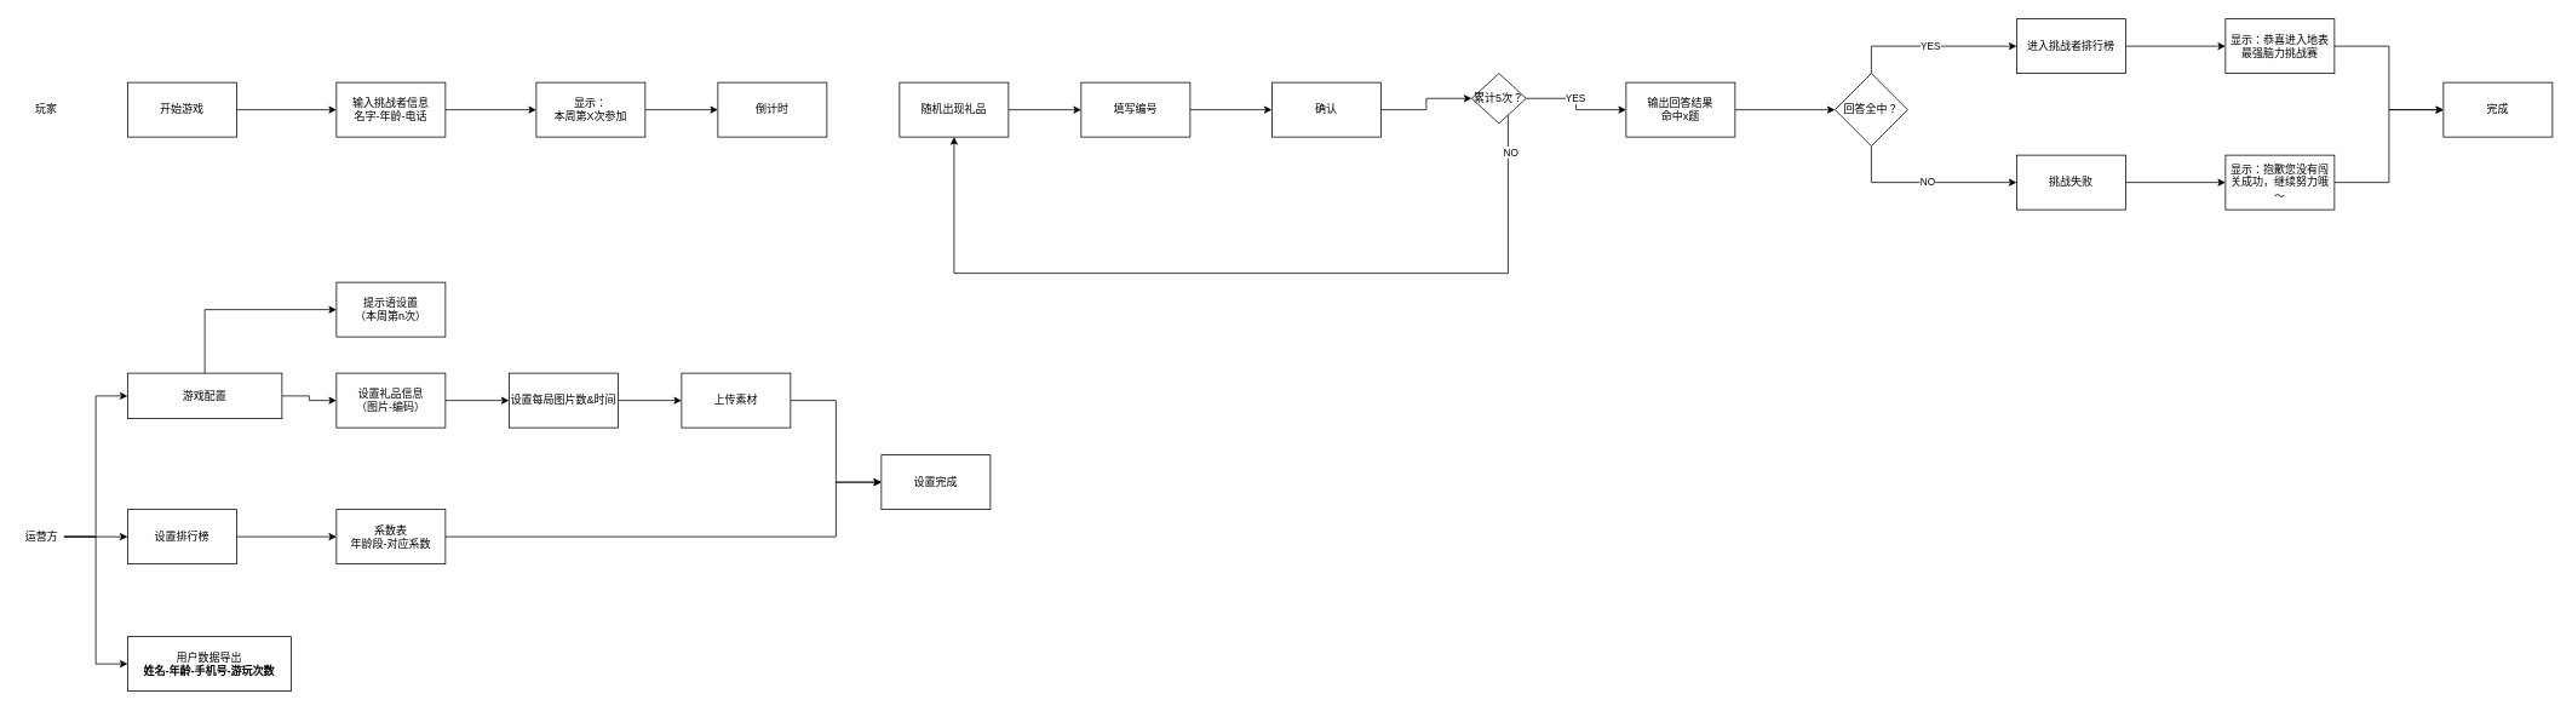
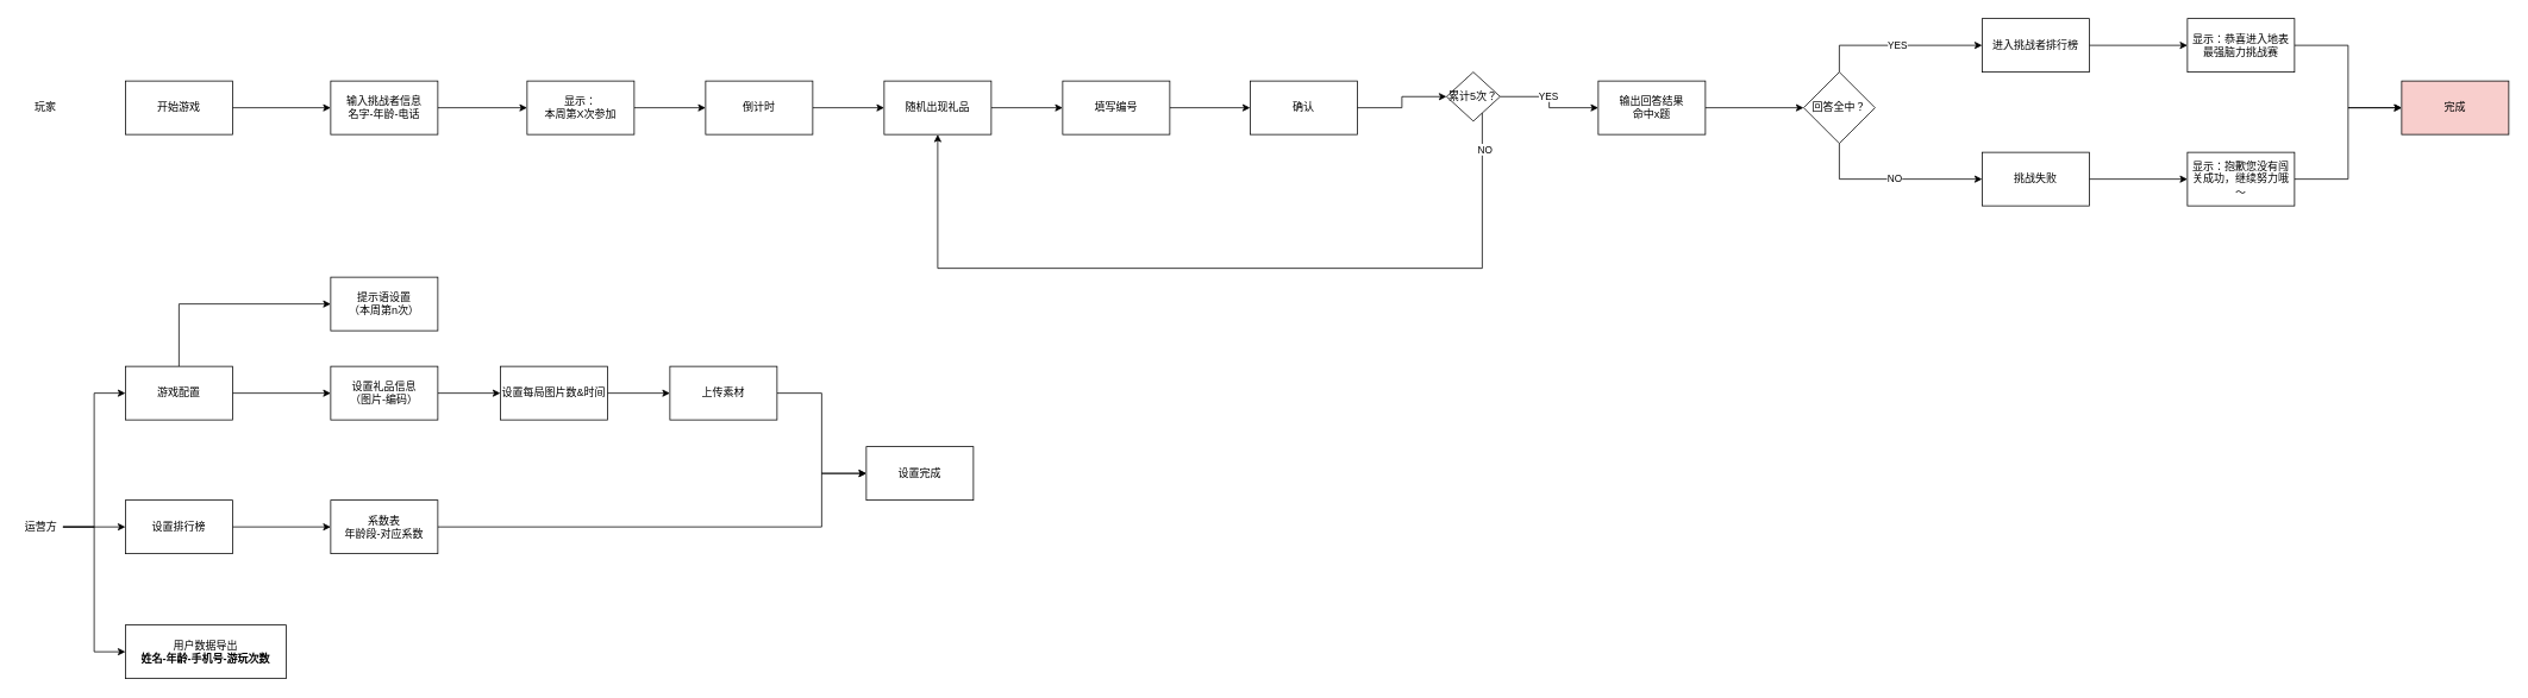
  <mxCell id="0" />
  <mxCell id="1" parent="0" />
  <mxCell id="2" value="" style="edgeStyle=orthogonalEdgeStyle;rounded=0;orthogonalLoop=1;jettySize=auto;html=1;" parent="1" source="3" target="9" edge="1"><mxGeometry relative="1" as="geometry" /></mxCell>
  <mxCell id="3" value="&lt;span style=&quot;font-weight: 400&quot;&gt;开始游戏&lt;/span&gt;" style="rounded=0;whiteSpace=wrap;html=1;fontStyle=1" parent="1" vertex="1"><mxGeometry x="140" y="90" width="120" height="60" as="geometry" /></mxCell>
  <mxCell id="4" style="edgeStyle=orthogonalEdgeStyle;rounded=0;orthogonalLoop=1;jettySize=auto;html=1;entryX=0;entryY=0.5;entryDx=0;entryDy=0;" parent="1" source="6" target="45" edge="1"><mxGeometry relative="1" as="geometry" /></mxCell>
  <mxCell id="5" style="edgeStyle=orthogonalEdgeStyle;rounded=0;orthogonalLoop=1;jettySize=auto;html=1;entryX=0;entryY=0.5;entryDx=0;entryDy=0;exitX=0.5;exitY=0;exitDx=0;exitDy=0;" parent="1" source="6" target="55" edge="1"><mxGeometry relative="1" as="geometry" /></mxCell>
- <mxCell id="6" value="&lt;span style=&quot;font-weight: 400&quot;&gt;游戏配置&lt;/span&gt;" style="rounded=0;whiteSpace=wrap;html=1;fontStyle=1" parent="1" vertex="1"><mxGeometry x="140" y="410" width="170" height="50" as="geometry" /></mxCell>
+ <mxCell id="6" value="&lt;span style=&quot;font-weight: 400&quot;&gt;游戏配置&lt;/span&gt;" style="rounded=0;whiteSpace=wrap;html=1;fontStyle=1" parent="1" vertex="1"><mxGeometry x="140" y="410" width="120" height="60" as="geometry" /></mxCell>
  <mxCell id="7" value="玩家" style="text;html=1;align=center;verticalAlign=middle;resizable=0;points=[];autosize=1;" parent="1" vertex="1"><mxGeometry x="30" y="110" width="40" height="20" as="geometry" /></mxCell>
  <mxCell id="8" value="" style="edgeStyle=orthogonalEdgeStyle;rounded=0;orthogonalLoop=1;jettySize=auto;html=1;" parent="1" source="9" target="11" edge="1"><mxGeometry relative="1" as="geometry" /></mxCell>
  <mxCell id="9" value="&lt;span style=&quot;font-weight: 400&quot;&gt;输入挑战者信息&lt;br&gt;名字-年龄-电话&lt;br&gt;&lt;/span&gt;" style="rounded=0;whiteSpace=wrap;html=1;fontStyle=1" parent="1" vertex="1"><mxGeometry x="370" y="90" width="120" height="60" as="geometry" /></mxCell>
  <mxCell id="10" value="" style="edgeStyle=orthogonalEdgeStyle;rounded=0;orthogonalLoop=1;jettySize=auto;html=1;" parent="1" source="11" target="13" edge="1"><mxGeometry relative="1" as="geometry" /></mxCell>
  <mxCell id="11" value="&lt;span style=&quot;font-weight: 400&quot;&gt;显示：&lt;br&gt;本周第X次参加&lt;br&gt;&lt;/span&gt;" style="rounded=0;whiteSpace=wrap;html=1;fontStyle=1" parent="1" vertex="1"><mxGeometry x="590" y="90" width="120" height="60" as="geometry" /></mxCell>
+ <mxCell id="12" value="" style="edgeStyle=orthogonalEdgeStyle;rounded=0;orthogonalLoop=1;jettySize=auto;html=1;" parent="1" source="13" target="15" edge="1"><mxGeometry relative="1" as="geometry" /></mxCell>
  <mxCell id="13" value="&lt;span style=&quot;font-weight: 400&quot;&gt;倒计时&lt;br&gt;&lt;/span&gt;" style="rounded=0;whiteSpace=wrap;html=1;fontStyle=1" parent="1" vertex="1"><mxGeometry x="790" y="90" width="120" height="60" as="geometry" /></mxCell>
  <mxCell id="14" value="" style="edgeStyle=orthogonalEdgeStyle;rounded=0;orthogonalLoop=1;jettySize=auto;html=1;" parent="1" source="15" target="17" edge="1"><mxGeometry relative="1" as="geometry" /></mxCell>
  <mxCell id="15" value="&lt;span style=&quot;font-weight: 400&quot;&gt;随机出现礼品&lt;br&gt;&lt;/span&gt;" style="rounded=0;whiteSpace=wrap;html=1;fontStyle=1" parent="1" vertex="1"><mxGeometry x="990" y="90" width="120" height="60" as="geometry" /></mxCell>
  <mxCell id="16" value="" style="edgeStyle=orthogonalEdgeStyle;rounded=0;orthogonalLoop=1;jettySize=auto;html=1;" parent="1" source="17" target="19" edge="1"><mxGeometry relative="1" as="geometry" /></mxCell>
  <mxCell id="17" value="&lt;span style=&quot;font-weight: 400&quot;&gt;填写编号&lt;br&gt;&lt;/span&gt;" style="rounded=0;whiteSpace=wrap;html=1;fontStyle=1" parent="1" vertex="1"><mxGeometry x="1190" y="90" width="120" height="60" as="geometry" /></mxCell>
  <mxCell id="18" value="" style="edgeStyle=orthogonalEdgeStyle;rounded=0;orthogonalLoop=1;jettySize=auto;html=1;" parent="1" source="19" target="24" edge="1"><mxGeometry relative="1" as="geometry" /></mxCell>
  <mxCell id="19" value="&lt;span style=&quot;font-weight: 400&quot;&gt;确认&lt;br&gt;&lt;/span&gt;" style="rounded=0;whiteSpace=wrap;html=1;fontStyle=1" parent="1" vertex="1"><mxGeometry x="1400" y="90" width="120" height="60" as="geometry" /></mxCell>
  <mxCell id="20" style="edgeStyle=orthogonalEdgeStyle;rounded=0;orthogonalLoop=1;jettySize=auto;html=1;entryX=0.5;entryY=1;entryDx=0;entryDy=0;" parent="1" source="24" target="15" edge="1"><mxGeometry relative="1" as="geometry"><Array as="points"><mxPoint x="1660" y="300" /><mxPoint x="1050" y="300" /></Array></mxGeometry></mxCell>
  <mxCell id="21" value="NO" style="edgeLabel;html=1;align=center;verticalAlign=middle;resizable=0;points=[];" parent="20" vertex="1" connectable="0"><mxGeometry x="-0.913" y="2" relative="1" as="geometry"><mxPoint as="offset" /></mxGeometry></mxCell>
  <mxCell id="22" style="edgeStyle=orthogonalEdgeStyle;rounded=0;orthogonalLoop=1;jettySize=auto;html=1;" parent="1" source="24" target="26" edge="1"><mxGeometry relative="1" as="geometry" /></mxCell>
  <mxCell id="23" value="YES" style="edgeLabel;html=1;align=center;verticalAlign=middle;resizable=0;points=[];" parent="22" vertex="1" connectable="0"><mxGeometry x="-0.141" y="1" relative="1" as="geometry"><mxPoint as="offset" /></mxGeometry></mxCell>
  <mxCell id="24" value="累计5次？" style="rhombus;whiteSpace=wrap;html=1;" parent="1" vertex="1"><mxGeometry x="1620" y="80" width="60" height="55" as="geometry" /></mxCell>
  <mxCell id="25" style="edgeStyle=orthogonalEdgeStyle;rounded=0;orthogonalLoop=1;jettySize=auto;html=1;" parent="1" source="26" target="30" edge="1"><mxGeometry relative="1" as="geometry" /></mxCell>
  <mxCell id="26" value="&lt;span style=&quot;font-weight: 400&quot;&gt;输出回答结果&lt;br&gt;命中x题&lt;br&gt;&lt;/span&gt;" style="rounded=0;whiteSpace=wrap;html=1;fontStyle=1" parent="1" vertex="1"><mxGeometry x="1790" y="90" width="120" height="60" as="geometry" /></mxCell>
  <mxCell id="27" value="YES" style="edgeStyle=orthogonalEdgeStyle;rounded=0;orthogonalLoop=1;jettySize=auto;html=1;exitX=0.5;exitY=0;exitDx=0;exitDy=0;" parent="1" source="30" target="32" edge="1"><mxGeometry relative="1" as="geometry" /></mxCell>
  <mxCell id="28" style="edgeStyle=orthogonalEdgeStyle;rounded=0;orthogonalLoop=1;jettySize=auto;html=1;entryX=0;entryY=0.5;entryDx=0;entryDy=0;exitX=0.5;exitY=1;exitDx=0;exitDy=0;" parent="1" source="30" target="34" edge="1"><mxGeometry relative="1" as="geometry" /></mxCell>
  <mxCell id="29" value="NO" style="edgeLabel;html=1;align=center;verticalAlign=middle;resizable=0;points=[];" parent="28" vertex="1" connectable="0"><mxGeometry x="0.012" y="1" relative="1" as="geometry"><mxPoint as="offset" /></mxGeometry></mxCell>
  <mxCell id="30" value="回答全中？" style="rhombus;whiteSpace=wrap;html=1;" parent="1" vertex="1"><mxGeometry x="2020" y="80" width="80" height="80" as="geometry" /></mxCell>
  <mxCell id="31" style="edgeStyle=orthogonalEdgeStyle;rounded=0;orthogonalLoop=1;jettySize=auto;html=1;" parent="1" source="32" target="36" edge="1"><mxGeometry relative="1" as="geometry" /></mxCell>
  <mxCell id="32" value="&lt;span style=&quot;font-weight: 400&quot;&gt;进入挑战者排行榜&lt;br&gt;&lt;/span&gt;" style="rounded=0;whiteSpace=wrap;html=1;fontStyle=1" parent="1" vertex="1"><mxGeometry x="2220" y="20" width="120" height="60" as="geometry" /></mxCell>
  <mxCell id="33" style="edgeStyle=orthogonalEdgeStyle;rounded=0;orthogonalLoop=1;jettySize=auto;html=1;entryX=0;entryY=0.5;entryDx=0;entryDy=0;" parent="1" source="34" target="38" edge="1"><mxGeometry relative="1" as="geometry" /></mxCell>
  <mxCell id="34" value="&lt;span style=&quot;font-weight: 400&quot;&gt;挑战失败&lt;br&gt;&lt;/span&gt;" style="rounded=0;whiteSpace=wrap;html=1;fontStyle=1" parent="1" vertex="1"><mxGeometry x="2220" y="170" width="120" height="60" as="geometry" /></mxCell>
  <mxCell id="35" style="edgeStyle=orthogonalEdgeStyle;rounded=0;orthogonalLoop=1;jettySize=auto;html=1;entryX=0;entryY=0.5;entryDx=0;entryDy=0;" parent="1" source="36" target="39" edge="1"><mxGeometry relative="1" as="geometry" /></mxCell>
  <mxCell id="36" value="&lt;span style=&quot;font-weight: 400&quot;&gt;显示：恭喜进入地表最强脑力挑战赛&lt;br&gt;&lt;/span&gt;" style="rounded=0;whiteSpace=wrap;html=1;fontStyle=1" parent="1" vertex="1"><mxGeometry x="2450" y="20" width="120" height="60" as="geometry" /></mxCell>
  <mxCell id="37" style="edgeStyle=orthogonalEdgeStyle;rounded=0;orthogonalLoop=1;jettySize=auto;html=1;entryX=0;entryY=0.5;entryDx=0;entryDy=0;" parent="1" source="38" target="39" edge="1"><mxGeometry relative="1" as="geometry" /></mxCell>
  <mxCell id="38" value="&lt;span style=&quot;font-weight: 400&quot;&gt;显示：抱歉您没有闯关成功，继续努力哦～&lt;br&gt;&lt;/span&gt;" style="rounded=0;whiteSpace=wrap;html=1;fontStyle=1" parent="1" vertex="1"><mxGeometry x="2450" y="170" width="120" height="60" as="geometry" /></mxCell>
- <mxCell id="39" value="&lt;span style=&quot;font-weight: 400&quot;&gt;完成&lt;br&gt;&lt;/span&gt;" style="rounded=0;whiteSpace=wrap;html=1;fontStyle=1" parent="1" vertex="1"><mxGeometry x="2690" y="90" width="120" height="60" as="geometry" /></mxCell>
+ <mxCell id="39" value="&lt;span style=&quot;font-weight: 400&quot;&gt;完成&lt;br&gt;&lt;/span&gt;" style="rounded=0;whiteSpace=wrap;html=1;fontStyle=1;fillColor=#f8cecc;" parent="1" vertex="1"><mxGeometry x="2690" y="90" width="120" height="60" as="geometry" /></mxCell>
  <mxCell id="40" style="edgeStyle=orthogonalEdgeStyle;rounded=0;orthogonalLoop=1;jettySize=auto;html=1;entryX=0;entryY=0.5;entryDx=0;entryDy=0;" parent="1" source="43" target="6" edge="1"><mxGeometry relative="1" as="geometry" /></mxCell>
  <mxCell id="41" style="edgeStyle=orthogonalEdgeStyle;rounded=0;orthogonalLoop=1;jettySize=auto;html=1;entryX=0;entryY=0.5;entryDx=0;entryDy=0;" parent="1" source="43" target="47" edge="1"><mxGeometry relative="1" as="geometry" /></mxCell>
  <mxCell id="42" style="edgeStyle=orthogonalEdgeStyle;rounded=0;orthogonalLoop=1;jettySize=auto;html=1;entryX=0;entryY=0.5;entryDx=0;entryDy=0;" parent="1" source="43" target="56" edge="1"><mxGeometry relative="1" as="geometry" /></mxCell>
  <mxCell id="43" value="运营方" style="text;html=1;align=center;verticalAlign=middle;resizable=0;points=[];autosize=1;" parent="1" vertex="1"><mxGeometry x="20" y="580" width="50" height="20" as="geometry" /></mxCell>
  <mxCell id="44" style="edgeStyle=orthogonalEdgeStyle;rounded=0;orthogonalLoop=1;jettySize=auto;html=1;entryX=0;entryY=0.5;entryDx=0;entryDy=0;" parent="1" source="45" target="54" edge="1"><mxGeometry relative="1" as="geometry" /></mxCell>
  <mxCell id="45" value="&lt;span style=&quot;font-weight: 400&quot;&gt;设置礼品信息&lt;br&gt;（图片-编码）&lt;/span&gt;" style="rounded=0;whiteSpace=wrap;html=1;fontStyle=1" parent="1" vertex="1"><mxGeometry x="370" y="410" width="120" height="60" as="geometry" /></mxCell>
  <mxCell id="46" style="edgeStyle=orthogonalEdgeStyle;rounded=0;orthogonalLoop=1;jettySize=auto;html=1;entryX=0;entryY=0.5;entryDx=0;entryDy=0;" parent="1" source="47" target="51" edge="1"><mxGeometry relative="1" as="geometry" /></mxCell>
  <mxCell id="47" value="&lt;span style=&quot;font-weight: 400&quot;&gt;设置排行榜&lt;/span&gt;" style="rounded=0;whiteSpace=wrap;html=1;fontStyle=1" parent="1" vertex="1"><mxGeometry x="140" y="560" width="120" height="60" as="geometry" /></mxCell>
  <mxCell id="48" style="edgeStyle=orthogonalEdgeStyle;rounded=0;orthogonalLoop=1;jettySize=auto;html=1;entryX=0;entryY=0.5;entryDx=0;entryDy=0;" parent="1" source="49" target="52" edge="1"><mxGeometry relative="1" as="geometry" /></mxCell>
  <mxCell id="49" value="&lt;span style=&quot;font-weight: 400&quot;&gt;上传素材&lt;/span&gt;" style="rounded=0;whiteSpace=wrap;html=1;fontStyle=1" parent="1" vertex="1"><mxGeometry x="750" y="410" width="120" height="60" as="geometry" /></mxCell>
  <mxCell id="50" style="edgeStyle=orthogonalEdgeStyle;rounded=0;orthogonalLoop=1;jettySize=auto;html=1;entryX=0;entryY=0.5;entryDx=0;entryDy=0;" parent="1" source="51" target="52" edge="1"><mxGeometry relative="1" as="geometry"><Array as="points"><mxPoint x="920" y="590" /><mxPoint x="920" y="530" /></Array></mxGeometry></mxCell>
  <mxCell id="51" value="&lt;span style=&quot;font-weight: 400&quot;&gt;系数表&lt;br&gt;年龄段-对应系数&lt;br&gt;&lt;/span&gt;" style="rounded=0;whiteSpace=wrap;html=1;fontStyle=1" parent="1" vertex="1"><mxGeometry x="370" y="560" width="120" height="60" as="geometry" /></mxCell>
  <mxCell id="52" value="&lt;span style=&quot;font-weight: 400&quot;&gt;设置完成&lt;/span&gt;" style="rounded=0;whiteSpace=wrap;html=1;fontStyle=1" parent="1" vertex="1"><mxGeometry x="970" y="500" width="120" height="60" as="geometry" /></mxCell>
  <mxCell id="53" style="edgeStyle=orthogonalEdgeStyle;rounded=0;orthogonalLoop=1;jettySize=auto;html=1;entryX=0;entryY=0.5;entryDx=0;entryDy=0;" parent="1" source="54" target="49" edge="1"><mxGeometry relative="1" as="geometry" /></mxCell>
  <mxCell id="54" value="&lt;span style=&quot;font-weight: 400&quot;&gt;设置每局图片数&amp;amp;时间&lt;/span&gt;" style="rounded=0;whiteSpace=wrap;html=1;fontStyle=1" parent="1" vertex="1"><mxGeometry x="560" y="410" width="120" height="60" as="geometry" /></mxCell>
  <mxCell id="55" value="&lt;span style=&quot;font-weight: 400&quot;&gt;提示语设置&lt;br&gt;（本周第n次）&lt;/span&gt;" style="rounded=0;whiteSpace=wrap;html=1;fontStyle=1" parent="1" vertex="1"><mxGeometry x="370" y="310" width="120" height="60" as="geometry" /></mxCell>
  <mxCell id="56" value="&lt;span style=&quot;font-weight: 400&quot;&gt;用户数据导出&lt;br&gt;&lt;/span&gt;姓名-年龄-手机号-游玩次数" style="rounded=0;whiteSpace=wrap;html=1;fontStyle=1" parent="1" vertex="1"><mxGeometry x="140" y="700" width="180" height="60" as="geometry" /></mxCell>
